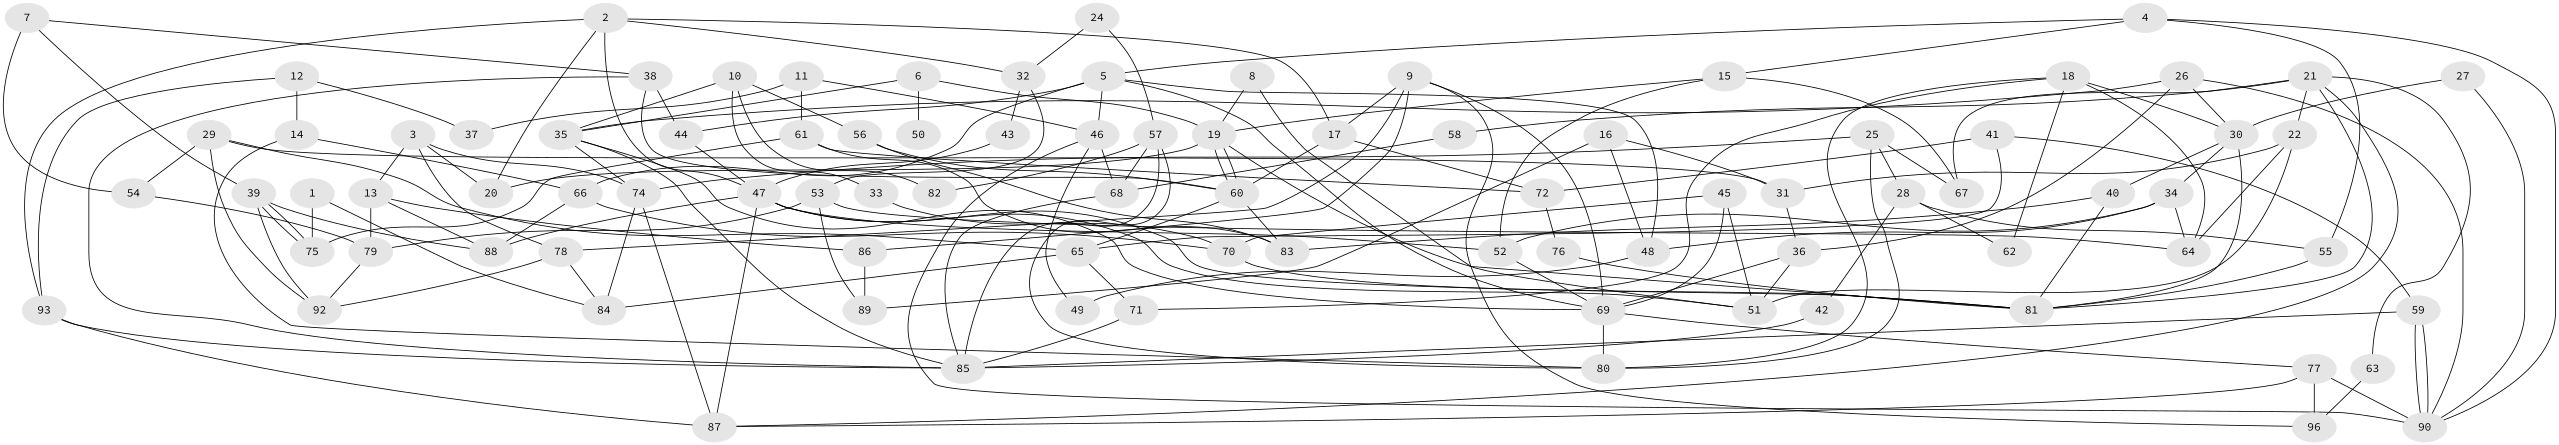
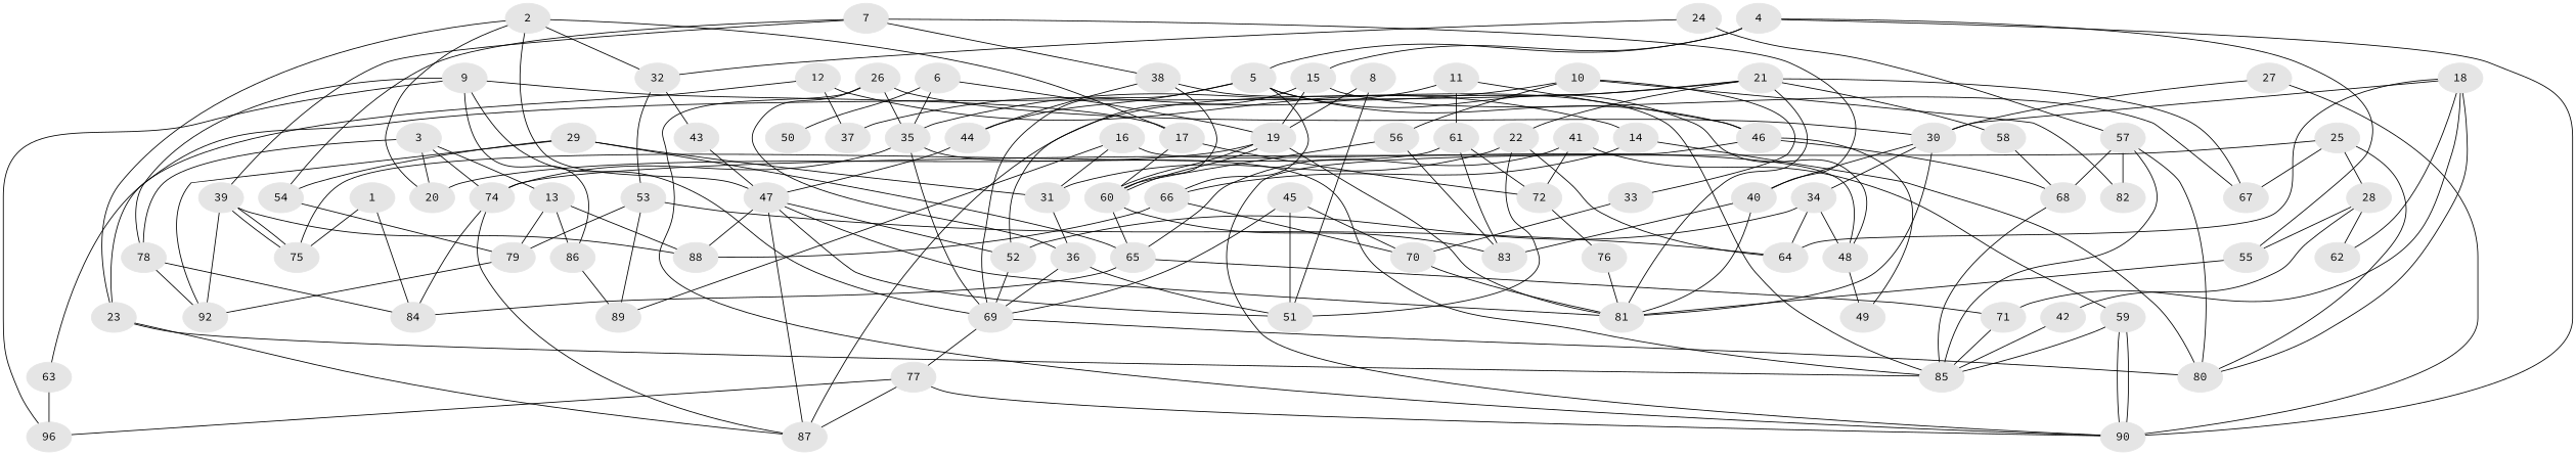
  graph {
    fontname="Source Code Pro"
    node [color=gray90 fontname="Source Code Pro" style=filled]
    edge [fontname="Source Code Pro"]
    1
    75
    84
    2
    17
    20
-   23 [label=93]
+   23
    32
    47
    60
    72
    87
    85
    43
    53
    51
    88
    52
    81
    3
    13
    74
    78
    86
    79
    92
    4
    5
    15
    55
    90
    44
    46
    48
    66
    69
    19
    67
    49
    68
    70
    80
    77
    6
    35
    50
    7
    38
    39
    40
    54
    83
    8
    9
    n55 [label=96]
    89
    10
    33
    56
    82
    11
    37
    61
    12
    14
    16
    31
    36
    65
    76
    18
    30
    62
    64
    71
    34
    21
    22
    58
    63
    24
    57
    25
    28
    42
    26
    27
    29
    41
    59
    45
    1 -- 75
    1 -- 84
    2 -- 17
    2 -- 20
    2 -- 23
    2 -- 32
    2 -- 47
    17 -- 60
    17 -- 72
    23 -- 87
    23 -- 85
    32 -- 43
    32 -- 53
    47 -- 87
    47 -- 51
    47 -- 88
    47 -- 52
    47 -- 81
    60 -- 83
    60 -- 65
    72 -- 76
    43 -- 47
    53 -- 79
    53 -- 89
    53 -- 64
    52 -- 69
    3 -- 20
    3 -- 13
    3 -- 74
    3 -- 78
    13 -- 88
    13 -- 86
    13 -- 79
    74 -- 84
    74 -- 87
    78 -- 84
    78 -- 92
    86 -- 89
    79 -- 92
    4 -- 5
    4 -- 15
    4 -- 55
    4 -- 90
    5 -- 44
    5 -- 46
    5 -- 48
    5 -- 66
    5 -- 69
    15 -- 52
    15 -- 19
    15 -- 67
    55 -- 81
    44 -- 47
    46 -- 90
    46 -- 49
    46 -- 68
    48 -- 49
    66 -- 88
    66 -- 70
    69 -- 80
    69 -- 77
    19 -- 20
    19 -- 60
    19 -- 60
    19 -- 81
    68 -- 85
    70 -- 81
    77 -- 87
    77 -- 90
    77 -- n55
    6 -- 19
    6 -- 35
    6 -- 50
    35 -- 85
    35 -- 74
    35 -- 69
    7 -- 38
    7 -- 39
+   7 -- 40
    7 -- 54
    38 -- 60
    38 -- 85
    38 -- 44
    39 -- 75
    39 -- 75
    39 -- 88
    39 -- 92
    40 -- 81
    40 -- 83
    54 -- 79
    8 -- 51
    8 -- 19
    9 -- 17
    9 -- 78
    9 -- 86
    9 -- 69
    9 -- n55
    10 -- 35
    10 -- 33
    10 -- 56
    10 -- 82
    33 -- 70
    56 -- 60
    56 -- 83
    11 -- 46
    11 -- 37
    11 -- 61
    61 -- 75
    61 -- 72
    61 -- 83
    12 -- 23
    12 -- 37
    12 -- 14
    14 -- 66
    14 -- 80
    16 -- 48
    16 -- 89
    16 -- 31
    31 -- 36
    36 -- 51
    36 -- 69
    65 -- 84
    65 -- 71
    76 -- 81
    18 -- 80
    18 -- 30
    18 -- 62
    18 -- 64
    18 -- 71
    30 -- 81
    30 -- 40
    30 -- 34
    71 -- 85
    34 -- 52
    34 -- 48
    34 -- 64
    21 -- 87
    21 -- 81
    21 -- 67
    21 -- 22
    21 -- 58
    21 -- 63
    22 -- 51
    22 -- 31
    22 -- 64
    58 -- 68
    63 -- n55
    24 -- 32
    24 -- 57
    57 -- 85
    57 -- 68
    57 -- 80
    57 -- 82
    25 -- 74
    25 -- 67
    25 -- 80
    25 -- 28
    28 -- 55
    28 -- 62
    28 -- 42
    42 -- 85
    26 -- 90
    26 -- 35
    26 -- 36
    26 -- 30
    27 -- 90
    27 -- 30
    29 -- 92
    29 -- 54
    29 -- 31
    29 -- 65
    41 -- 72
    41 -- 65
    41 -- 59
    59 -- 85
    59 -- 90
    59 -- 90
    45 -- 51
    45 -- 69
    45 -- 70
  }
